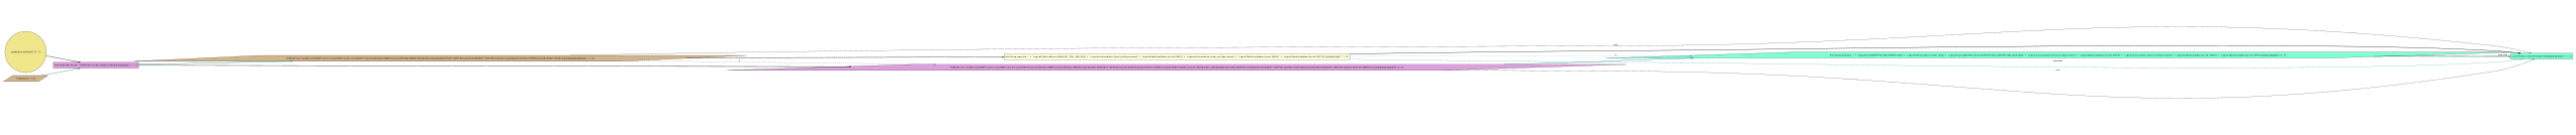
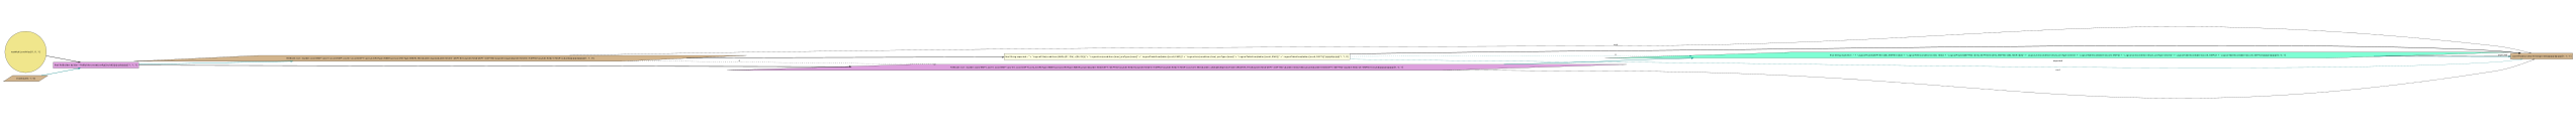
  digraph {
    fontname=Roboto
    rankdir=LR
    node [fillcolor=plum fontname=Roboto shape=parallelogram style=filled]
    edge [arrowhead=onormal color=black fontname=Roboto style=bold]
    n1 [label="final RelBuilder builder = RelBuilder.create(config().build())@@@3@@@['1', '1', '1']" shape=box]
    n2 [label="RelNode root = builder.scan(\"EMP\").as(\"e\").scan(\"EMP\").as(\"m\").scan(\"DEPT\").join(JoinRelType.INNER).join(JoinRelType.INNER).project(builder.field(\"DEPT\",\"DEPTNO\"),builder.field(16),builder.field(\"m\",\"EMPNO\"),builder.field(\"e\",\"MGR\")).as(\"all\").filter(builder.call(SqlStdOperatorTable.GREATER_THAN,builder.field(\"DEPT\",\"DEPTNO\"),builder.literal(100))).project(builder.field(\"DEPT\",\"DEPTNO\"),builder.field(\"all\",\"EMPNO\")).build()@@@4@@@['0', '0', '1']"]
    n3 [fillcolor=tan label="RelNode root = builder.scan(\"EMP\").as(\"e\").scan(\"EMP\").as(\"m\").scan(\"DEPT\").join(JoinRelType.INNER).join(JoinRelType.INNER).filter(builder.equals(builder.field(\"e\",\"DEPTNO\"),builder.field(\"DEPT\",\"DEPTNO\")),builder.equals(builder.field(\"m\",\"EMPNO\"),builder.field(\"e\",\"MGR\"))).build()@@@4@@@['1', '1', '0']"]
-   n4 [fillcolor=aquamarine label="assertThat(root,hasTree(expected))@@@6@@@['1', '1', '1']" shape=box]
+   n4 [fillcolor=tan label="assertThat(root,hasTree(expected))@@@6@@@['1', '1', '1']" shape=box]
    n5 [fillcolor=aquamarine label="final String expected = \"\" + \"LogicalProject(DEPTNO=($0(, EMPNO=($2()\" + \" LogicalFilter(condition=(>($0, 100)()\" + \" LogicalProject(DEPTNO=($16(, DEPTNO0=($16(, EMPNO=($8(, MGR=($3()\" + \" LogicalJoin(condition=(true(, joinType=(inner()\" + \" LogicalTableScan(table=((scott, EMP(()\" + \" LogicalJoin(condition=(true(, joinType=(inner()\" + \" LogicalTableScan(table=((scott, EMP(()\" + \" LogicalTableScan(table=((scott, DEPT(()\"@@@5@@@['0', '0', '1']"]
    n6 [fillcolor=lightyellow label="final String expected = \"\" + \"LogicalFilter(condition=(AND(=($7, $16), =($8, $3))()\" + \" LogicalJoin(condition=(true(, joinType=(inner()\" + \" LogicalTableScan(table=((scott, EMP(()\" + \" LogicalJoin(condition=(true(, joinType=(inner()\" + \" LogicalTableScan(table=((scott, EMP(()\" + \" LogicalTableScan(table=((scott, DEPT(()\"@@@5@@@['1', '1', '0']" shape=box]
    n7 [fillcolor=khaki label="testMultiLevelAlias['0', '0', '1']" shape=circle]
    n8 [fillcolor=tan label="testAlias2['0', '1', '0']"]
    n1 -> n2
    n1 -> n3 [color=teal]
    n2 -> n4 [label=root style=solid]
    n2 -> n5 [arrowhead=normal color=teal]
    n3 -> n2 [label=0 style=dashed]
    n3 -> n4 [label=root style=solid]
    n3 -> n6
    n5 -> n4 [color=teal]
    n5 -> n4 [label=expected style=solid]
    n6 -> n4 [color=teal label=expected style=solid]
    n6 -> n4 [arrowhead=normal]
    n6 -> n5 [arrowhead=normal color=teal label=0 style=dashed]
    n7 -> n1
    n8 -> n1 [arrowhead=normal color=teal]
  }
